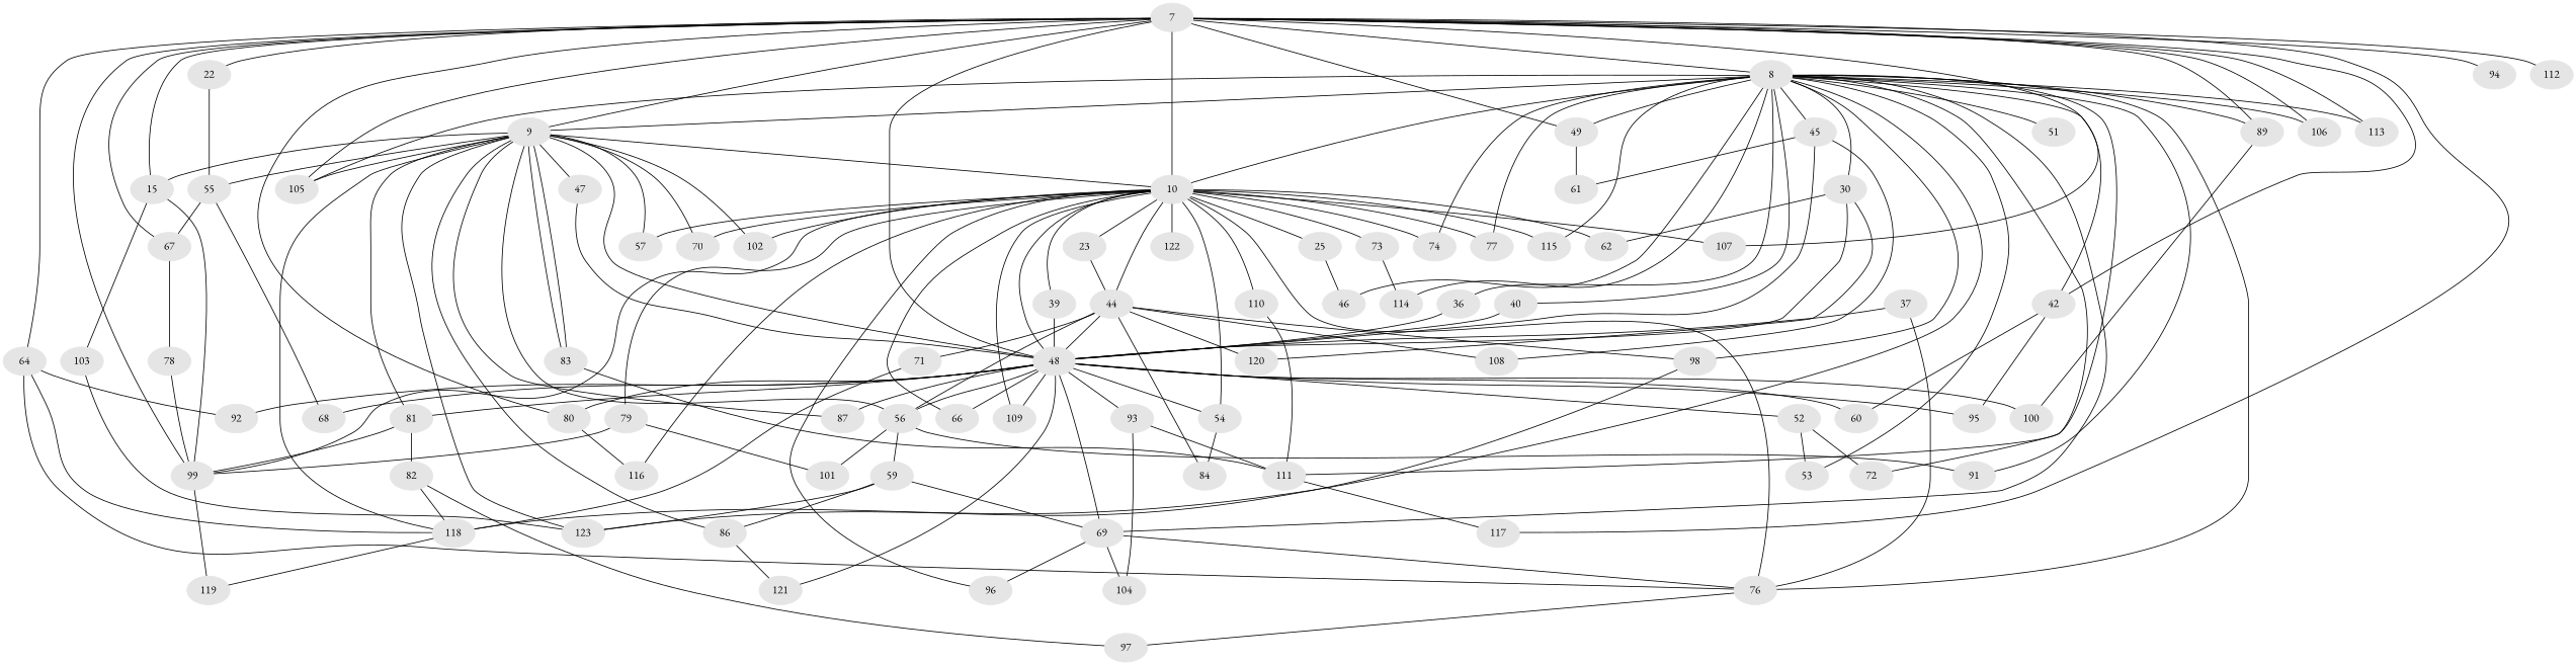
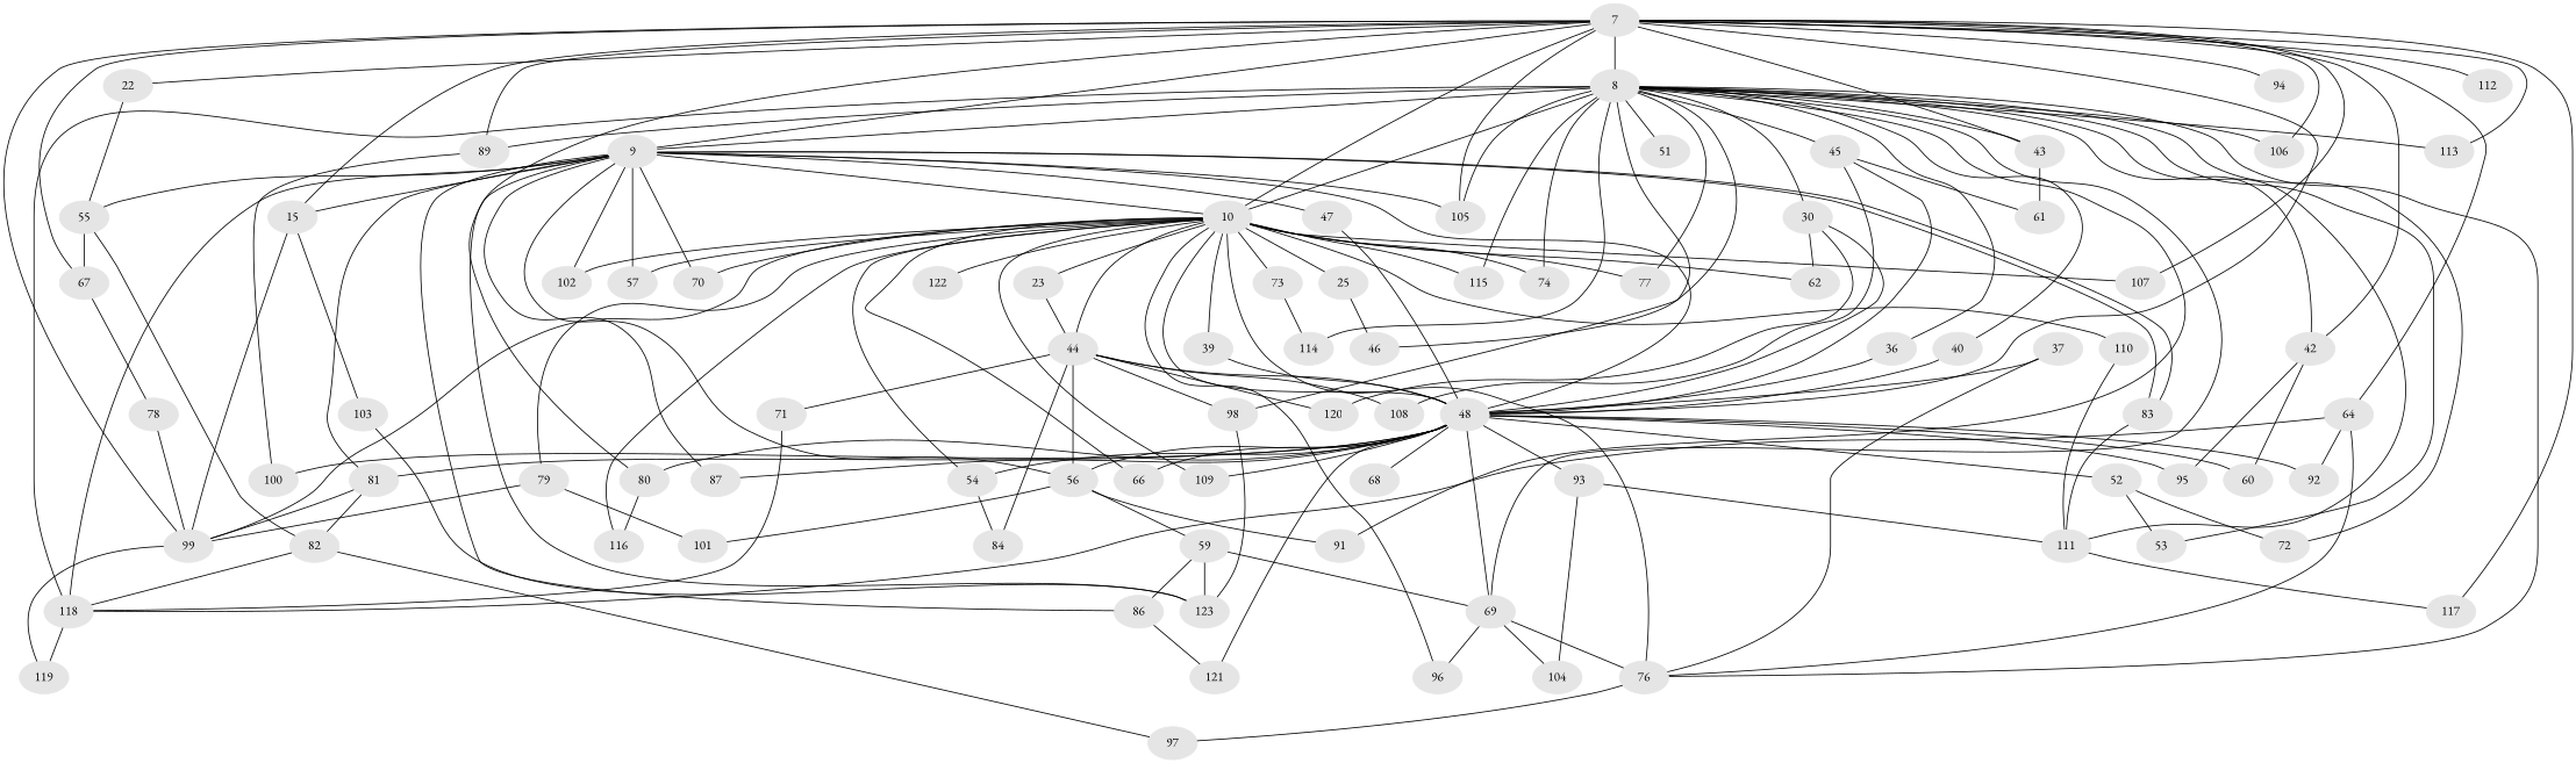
  graph {
    fontname="EB Garamond"
    node [color=gray90 fontname="EB Garamond" style=filled]
    edge [fontname="EB Garamond"]
    7 [super="+3"]
    8 [super="+2"]
    9
    10 [super="+4+6"]
    15
    22
    42
    48 [super="+29+5"]
-   49
+   49 [label=43]
    64 [super="+63"]
    67
    80
    89 [super="+85"]
    94
    99 [super="+34+32"]
    105 [super="+20+18"]
    106
    107
    112
    113
    117
    30
    36
    40
    45
    46
    51
    53
    69 [super="+16"]
    72
    74
    76 [super="+75"]
    77
    91 [super="+43"]
    98 [super="+38"]
    111 [super="+90"]
    114
    115 [super="+88"]
    118 [super="+33+31"]
    47
    55 [super="+19"]
    56 [super="+50+41"]
    57
    70
    81 [super="+26+58"]
    83
    86
    87
    102
    123 [super="+17"]
    23
    25 [super="+12"]
    39
    44 [super="+35"]
    54
    62
    66
    73
    79
    96
    109
    110
    116
    122
    103
    60
    95
    52 [super="+21"]
    68
    92
    93
    100
    121
    61
    78
    119
    120
    108
    104
    97
    59
    101
    82
    71
    84
    37
    7 -- 8 [weight=4]
    7 -- 9 [weight=2]
    7 -- 10 [weight=6]
    7 -- 15
    7 -- 22
    7 -- 42
    7 -- 48 [weight=4]
    7 -- 49
    7 -- 64 [weight=2]
    7 -- 67
    7 -- 80
    7 -- 89 [weight=2]
    7 -- 94 [weight=2]
    7 -- 99
    7 -- 105 [weight=2]
    7 -- 106
    7 -- 107
    7 -- 112 [weight=2]
    7 -- 113
    7 -- 117
    8 -- 9 [weight=2]
    8 -- 10 [weight=6]
    8 -- 42
    8 -- 49
    8 -- 89 [weight=2]
    8 -- 105 [weight=2]
    8 -- 106
    8 -- 113
    8 -- 30
    8 -- 36
    8 -- 40 [weight=2]
    8 -- 45
    8 -- 46
    8 -- 51 [weight=2]
    8 -- 53
    8 -- 69
    8 -- 72
    8 -- 74
    8 -- 76 [weight=2]
    8 -- 77
    8 -- 91
    8 -- 98
    8 -- 111
    8 -- 114
    8 -- 115
    8 -- 118 [weight=4]
    9 -- 10 [weight=3]
    9 -- 15
    9 -- 48 [weight=2]
    9 -- 105
    9 -- 118 [weight=2]
    9 -- 47
    9 -- 55 [weight=2]
    9 -- 56 [weight=2]
    9 -- 57
    9 -- 70
    9 -- 81 [weight=3]
    9 -- 83
    9 -- 83
    9 -- 86
    9 -- 87
    9 -- 102
    9 -- 123
    10 -- 48 [weight=7]
    10 -- 99
    10 -- 107
    10 -- 74
    10 -- 76 [weight=2]
    10 -- 77
    10 -- 115 [weight=2]
    10 -- 57
    10 -- 70
    10 -- 102
    10 -- 23
    10 -- 25 [weight=3]
    10 -- 39
    10 -- 44
    10 -- 54
    10 -- 62
    10 -- 66
    10 -- 73 [weight=2]
    10 -- 79
    10 -- 96
    10 -- 109
    10 -- 110
    10 -- 116
    10 -- 122 [weight=2]
    15 -- 99
    15 -- 103
    22 -- 55
    42 -- 60
    42 -- 95
    48 -- 80
    48 -- 69
    48 -- 56
    48 -- 81
    48 -- 87
    48 -- 54
    48 -- 66
    48 -- 109
    48 -- 60
    48 -- 95
    48 -- 52 [weight=3]
    48 -- 68
    48 -- 92
    48 -- 93
    48 -- 100
    48 -- 121
    49 -- 61
    64 -- 76
    64 -- 118
    64 -- 92
    67 -- 78
    80 -- 116
    89 -- 100
    99 -- 119
    30 -- 48
    30 -- 62
    30 -- 120
    36 -- 48
    40 -- 48 [weight=5]
    45 -- 48
    45 -- 61
    45 -- 108
    69 -- 76
    69 -- 96
    69 -- 104
    76 -- 97
    98 -- 123
    111 -- 117
    118 -- 119
    47 -- 48
    55 -- 67
-   55 -- 68
+   55 -- 82
    56 -- 91 [weight=2]
    56 -- 59
    56 -- 101
    81 -- 99
    81 -- 82
    83 -- 111 [weight=2]
    86 -- 121
    23 -- 44
    25 -- 46
    39 -- 48
    44 -- 48 [weight=3]
    44 -- 98
    44 -- 56
    44 -- 120
    44 -- 108
    44 -- 71
    44 -- 84
    54 -- 84
    73 -- 114
    79 -- 99
    79 -- 101
    110 -- 111
    103 -- 123
    52 -- 53
    52 -- 72
    93 -- 111
    93 -- 104
    78 -- 99
    59 -- 69
    59 -- 86
    59 -- 123
    82 -- 118
    82 -- 97
    71 -- 118
    37 -- 48
    37 -- 76
  }
